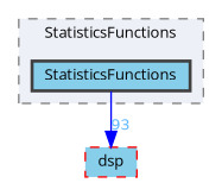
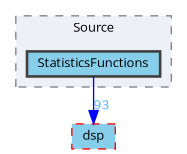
  digraph {
    compound=true
    fontname="Open Sans"
    node [fillcolor=skyblue fontname="Open Sans" fontsize=10 shape=box]
    n1 [color=grey25 height=0.2 label=StatisticsFunctions style="filled,bold" width=0.4]
    n2 [color=red height=0.2 label=dsp style="filled,dashed" width=0.4]
    subgraph cluster_1 {
      bgcolor="#edf0f7"
      fontsize=10
-     label=StatisticsFunctions
+     label=Source
      pencolor=grey50
      style="filled,dashed"
      n1
    }
    n1 -> n2 [color=blue fontcolor=steelblue1 fontname="Open Sans" fontsize=10 headlabel=93 labeldistance=1.5 labelfontname=Helvetica labelfontsize=10]
  }
